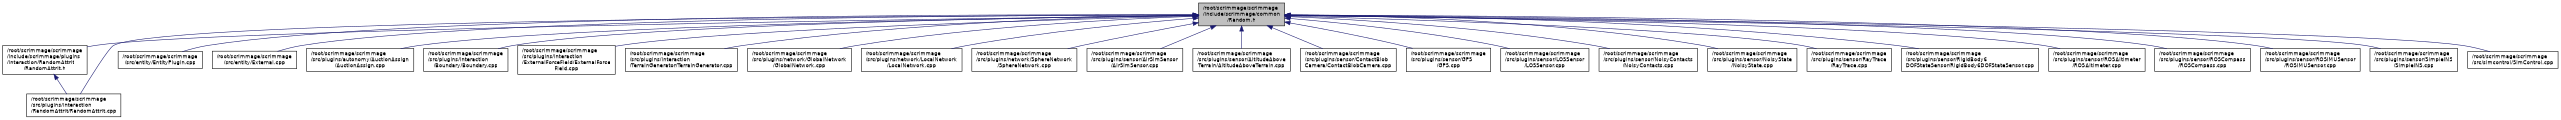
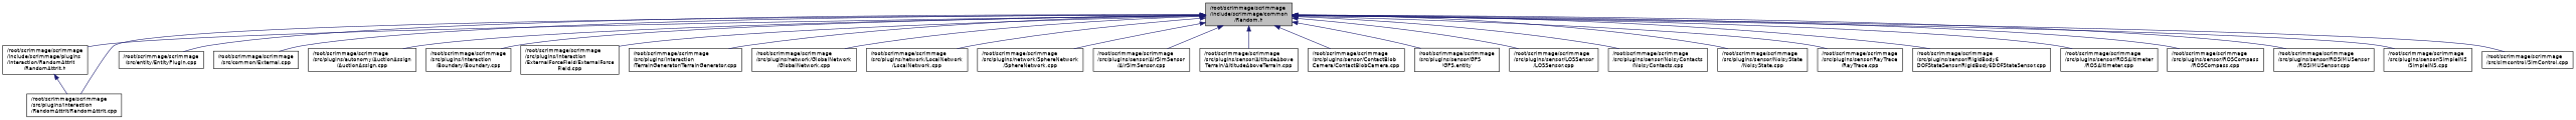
  digraph {
    node [color=black fillcolor=white fontname=Helvetica fontsize=10 shape=record style=filled]
    edge [color=midnightblue dir=back fontname=Helvetica fontsize=10 labelfontname=Helvetica labelfontsize=10 style=solid]
    n1 [fillcolor=grey75 fontcolor=black height=0.2 label="/root/scrimmage/scrimmage\l/include/scrimmage/common\l/Random.h" width=0.4]
    n2 [height=0.2 label="/root/scrimmage/scrimmage\l/include/scrimmage/plugins\l/interaction/RandomAttrit\l/RandomAttrit.h" width=0.4]
    n3 [height=0.2 label="/root/scrimmage/scrimmage\l/src/plugins/interaction\l/RandomAttrit/RandomAttrit.cpp" width=0.4]
    n4 [height=0.2 label="/root/scrimmage/scrimmage\l/src/entity/EntityPlugin.cpp" width=0.4]
-   n5 [height=0.2 label="/root/scrimmage/scrimmage\l/src/entity/External.cpp" width=0.4]
+   n5 [height=0.2 label="/root/scrimmage/scrimmage\l/src/common/External.cpp" width=0.4]
    n6 [height=0.2 label="/root/scrimmage/scrimmage\l/src/plugins/autonomy/AuctionAssign\l/AuctionAssign.cpp" width=0.4]
    n7 [height=0.2 label="/root/scrimmage/scrimmage\l/src/plugins/interaction\l/Boundary/Boundary.cpp" width=0.4]
    n8 [height=0.2 label="/root/scrimmage/scrimmage\l/src/plugins/interaction\l/ExternalForceField/ExternalForce\lField.cpp" width=0.4]
    n9 [height=0.2 label="/root/scrimmage/scrimmage\l/src/plugins/interaction\l/TerrainGenerator/TerrainGenerator.cpp" width=0.4]
    n10 [height=0.2 label="/root/scrimmage/scrimmage\l/src/plugins/network/GlobalNetwork\l/GlobalNetwork.cpp" width=0.4]
    n11 [height=0.2 label="/root/scrimmage/scrimmage\l/src/plugins/network/LocalNetwork\l/LocalNetwork.cpp" width=0.4]
    n12 [height=0.2 label="/root/scrimmage/scrimmage\l/src/plugins/network/SphereNetwork\l/SphereNetwork.cpp" width=0.4]
    n13 [height=0.2 label="/root/scrimmage/scrimmage\l/src/plugins/sensor/AirSimSensor\l/AirSimSensor.cpp" width=0.4]
    n14 [height=0.2 label="/root/scrimmage/scrimmage\l/src/plugins/sensor/AltitudeAbove\lTerrain/AltitudeAboveTerrain.cpp" width=0.4]
    n15 [height=0.2 label="/root/scrimmage/scrimmage\l/src/plugins/sensor/ContactBlob\lCamera/ContactBlobCamera.cpp" width=0.4]
-   n16 [height=0.2 label="/root/scrimmage/scrimmage\l/src/plugins/sensor/GPS\l/GPS.cpp" width=0.4]
+   n16 [height=0.2 label="/root/scrimmage/scrimmage\l/src/plugins/sensor/GPS\l/GPS.entity" width=0.4]
    n17 [height=0.2 label="/root/scrimmage/scrimmage\l/src/plugins/sensor/LOSSensor\l/LOSSensor.cpp" width=0.4]
    n18 [height=0.2 label="/root/scrimmage/scrimmage\l/src/plugins/sensor/NoisyContacts\l/NoisyContacts.cpp" width=0.4]
    n19 [height=0.2 label="/root/scrimmage/scrimmage\l/src/plugins/sensor/NoisyState\l/NoisyState.cpp" width=0.4]
    n20 [height=0.2 label="/root/scrimmage/scrimmage\l/src/plugins/sensor/RayTrace\l/RayTrace.cpp" width=0.4]
    n21 [height=0.2 label="/root/scrimmage/scrimmage\l/src/plugins/sensor/RigidBody6\lDOFStateSensor/RigidBody6DOFStateSensor.cpp" width=0.4]
    n22 [height=0.2 label="/root/scrimmage/scrimmage\l/src/plugins/sensor/ROSAltimeter\l/ROSAltimeter.cpp" width=0.4]
    n23 [height=0.2 label="/root/scrimmage/scrimmage\l/src/plugins/sensor/ROSCompass\l/ROSCompass.cpp" width=0.4]
    n24 [height=0.2 label="/root/scrimmage/scrimmage\l/src/plugins/sensor/ROSIMUSensor\l/ROSIMUSensor.cpp" width=0.4]
    n25 [height=0.2 label="/root/scrimmage/scrimmage\l/src/plugins/sensor/SimpleINS\l/SimpleINS.cpp" width=0.4]
    n26 [height=0.2 label="/root/scrimmage/scrimmage\l/src/simcontrol/SimControl.cpp" width=0.4]
    n1 -> n2
    n1 -> n3
    n1 -> n4
    n1 -> n5
    n1 -> n6
    n1 -> n7
    n1 -> n8
    n1 -> n9
    n1 -> n10
    n1 -> n11
    n1 -> n12
    n1 -> n13
    n1 -> n14
    n1 -> n15
    n1 -> n16
    n1 -> n17
    n1 -> n18
    n1 -> n19
    n1 -> n20
    n1 -> n21
    n1 -> n22
    n1 -> n23
    n1 -> n24
    n1 -> n25
    n1 -> n26
    n2 -> n3
  }
